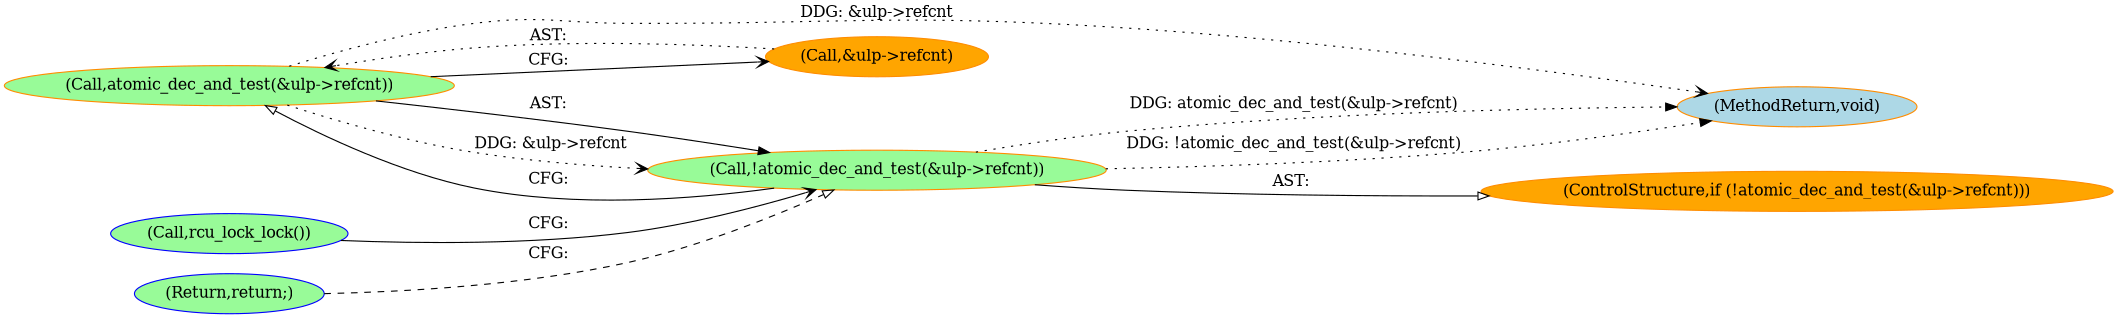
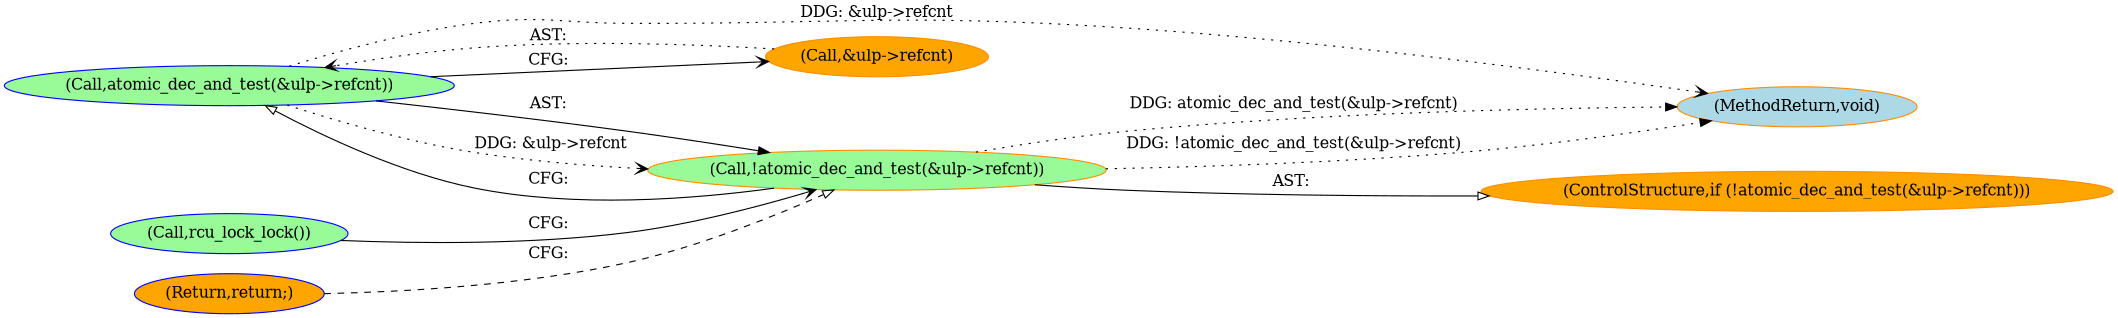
  digraph {
    rankdir=LR
    node [color=darkorange fillcolor=palegreen style=filled]
    edge [arrowhead=vee style=solid]
-   n1 [label="(Call,atomic_dec_and_test(&ulp->refcnt))"]
+   n1 [color=blue label="(Call,atomic_dec_and_test(&ulp->refcnt))"]
    n2 [label="(Call,!atomic_dec_and_test(&ulp->refcnt))"]
    n3 [fillcolor=orange label="(Call,&ulp->refcnt)"]
    n4 [fillcolor=lightblue label="(MethodReturn,void)"]
    n5 [fillcolor=orange label="(ControlStructure,if (!atomic_dec_and_test(&ulp->refcnt)))"]
    n6 [color=blue label="(Call,rcu_lock_lock())"]
-   n7 [color=blue label="(Return,return;)"]
+   n7 [color=blue fillcolor=orange label="(Return,return;)"]
    n1 -> n2 [arrowhead=normal label="AST: "]
    n1 -> n2 [label="DDG: &ulp->refcnt" style=dotted]
    n1 -> n3 [label="CFG: "]
    n1 -> n4 [label="DDG: &ulp->refcnt" style=dotted]
    n2 -> n1 [arrowhead=onormal label="CFG: "]
    n2 -> n4 [arrowhead=normal label="DDG: atomic_dec_and_test(&ulp->refcnt)" style=dotted]
    n2 -> n4 [arrowhead=normal label="DDG: !atomic_dec_and_test(&ulp->refcnt)" style=dotted]
    n2 -> n5 [arrowhead=onormal label="AST: "]
    n3 -> n1 [label="AST: " style=dotted]
    n6 -> n2 [label="CFG: "]
    n7 -> n2 [arrowhead=onormal label="CFG: " style=dashed]
  }
